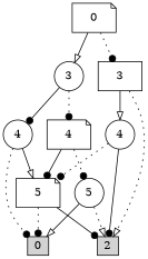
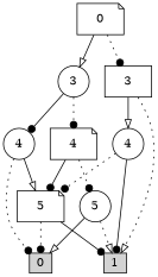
  digraph {
    node [shape=circle]
    edge [style=dotted arrowhead=dot]
    n1 [height=0.3 label=0 shape=box style=filled width=0.3]
-   n2 [height=0.3 label=2 shape=box style=filled width=0.3]
+   n2 [height=0.3 label=1 shape=box style=filled width=0.3]
    n3 [label=0 shape=note]
    n4 [label=3 shape=box]
    n5 [label=3]
    n6 [label=4]
    n7 [label=4 shape=note]
    n8 [label=4]
    n9 [label=5 shape=note]
    n10 [label=5]
    n3 -> n4
    n3 -> n5 [style=filled arrowhead=onormal]
    n4 -> n2 [arrowhead=onormal]
    n4 -> n6 [style=filled arrowhead=onormal]
    n5 -> n7
    n5 -> n8 [style=filled]
    n6 -> n2 [style=filled]
    n6 -> n9
    n7 -> n9 [style=filled]
    n7 -> n10
    n8 -> n1
    n8 -> n9 [style=filled arrowhead=onormal]
    n9 -> n1
    n9 -> n2 [style=filled]
    n10 -> n1 [style=filled arrowhead=onormal]
    n10 -> n2 [arrowhead=onormal]
  }
